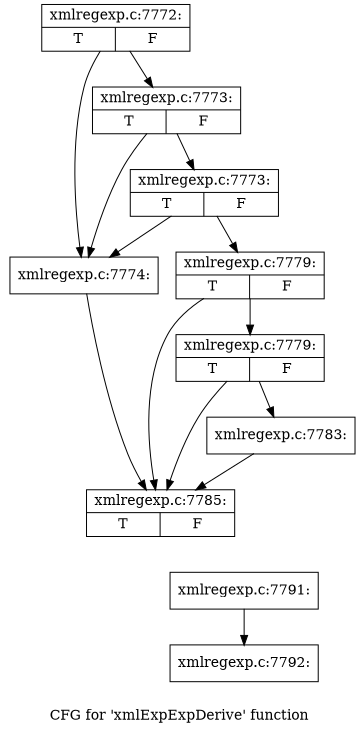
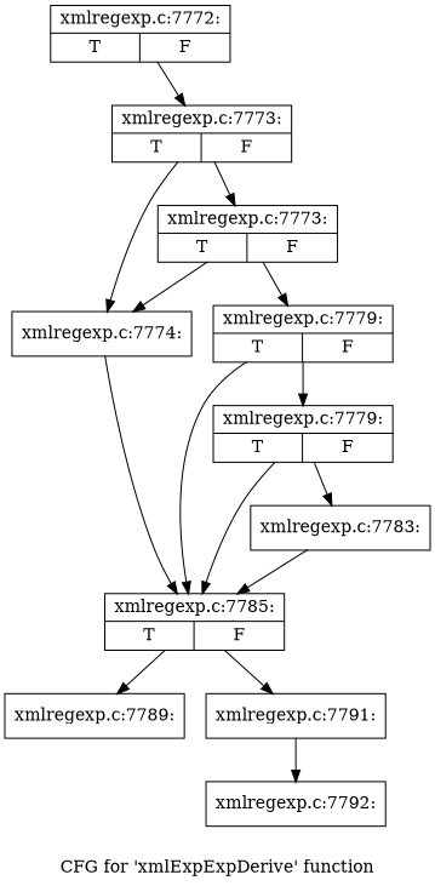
  digraph {
    label="CFG for 'xmlExpExpDerive' function"
    node [shape=record]
    n1 [label="{xmlregexp.c:7772:|{<s0>T|<s1>F}}"]
    n2 [label="{xmlregexp.c:7774:}"]
    n3 [label="{xmlregexp.c:7773:|{<s0>T|<s1>F}}"]
    n4 [label="{xmlregexp.c:7785:|{<s0>T|<s1>F}}"]
    n5 [label="{xmlregexp.c:7773:|{<s0>T|<s1>F}}"]
    n6 [label="{xmlregexp.c:7792:}"]
    n7 [label="{xmlregexp.c:7779:|{<s0>T|<s1>F}}"]
    n8 [label="{xmlregexp.c:7779:|{<s0>T|<s1>F}}"]
    n9 [label="{xmlregexp.c:7783:}"]
+   n10 [label="{xmlregexp.c:7789:}"]
    n11 [label="{xmlregexp.c:7791:}"]
-   n1 -> n2
    n1 -> n3
    n2 -> n4
    n3 -> n2
    n3 -> n5
+   n4 -> n10
+   n4 -> n11
    n5 -> n2
    n5 -> n7
    n7 -> n4
    n7 -> n8
    n8 -> n4
    n8 -> n9
    n9 -> n4
    n11 -> n6
  }
